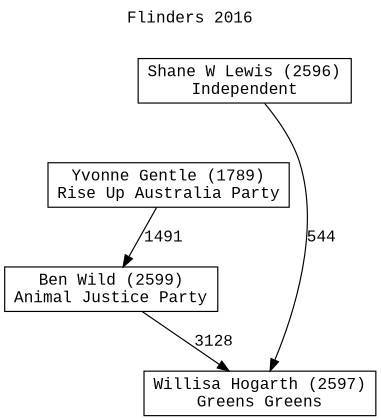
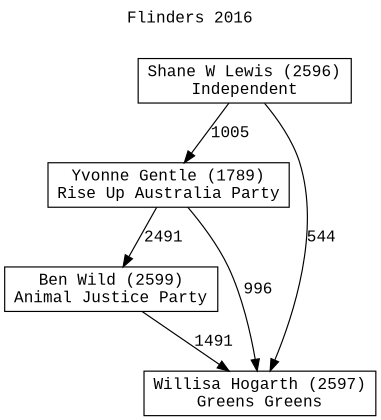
  digraph {
    fontname="Liberation Mono"
    label="Flinders 2016"
    labelloc=t
    mclimit=10
    node [fontname="Liberation Mono" shape=box]
    edge [fontname="Liberation Mono"]
    n1 [label="Yvonne Gentle (1789)\nRise Up Australia Party"]
    n2 [label="Ben Wild (2599)\nAnimal Justice Party"]
    n3 [label="Willisa Hogarth (2597)\nGreens Greens"]
    n4 [label="Shane W Lewis (2596)\nIndependent"]
-   n1 -> n2 [label=1491]
-   n2 -> n3 [label=3128]
+   n1 -> n2 [label=2491]
+   n1 -> n3 [label=996]
+   n2 -> n3 [label=1491]
+   n4 -> n1 [label=1005]
    n4 -> n3 [label=544]
  }
